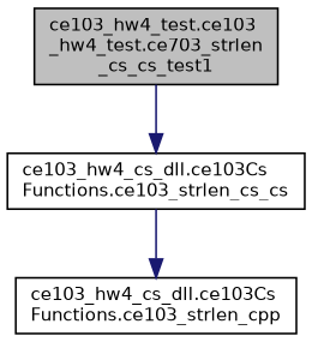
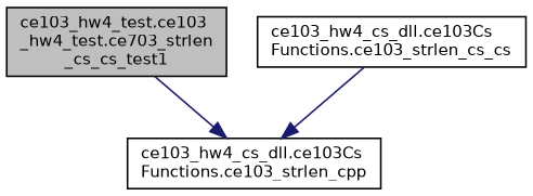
  digraph {
    rankdir=TB
    node [color=black fillcolor=white fontname=Helvetica fontsize=10 shape=record style=filled]
    edge [color=midnightblue fontname=Helvetica fontsize=10 labelfontname=Helvetica labelfontsize=10 style=solid]
    n1 [fillcolor=grey75 fontcolor=black height=0.2 label="ce103_hw4_test.ce103\l_hw4_test.ce703_strlen\l_cs_cs_test1" width=0.4]
    n2 [height=0.2 label="ce103_hw4_cs_dll.ce103Cs\lFunctions.ce103_strlen_cs_cs" width=0.4]
    n3 [height=0.2 label="ce103_hw4_cs_dll.ce103Cs\lFunctions.ce103_strlen_cpp" width=0.4]
-   n1 -> n2
+   n1 -> n3
    n2 -> n3
  }
